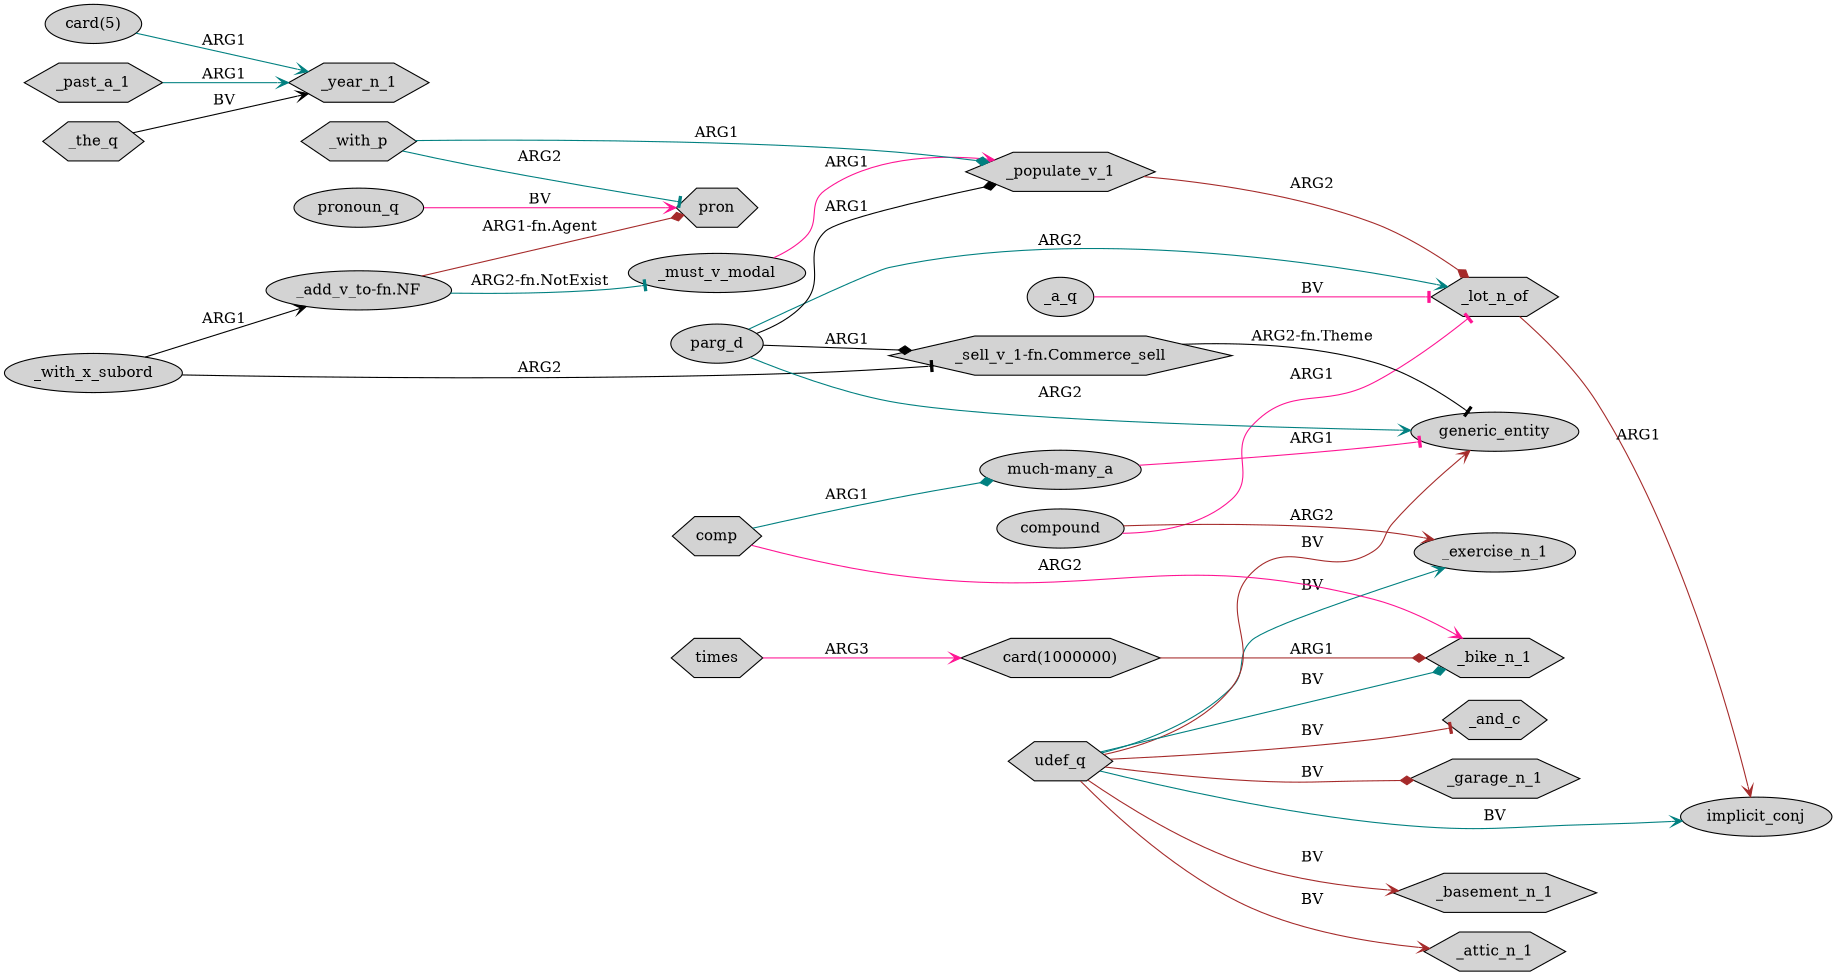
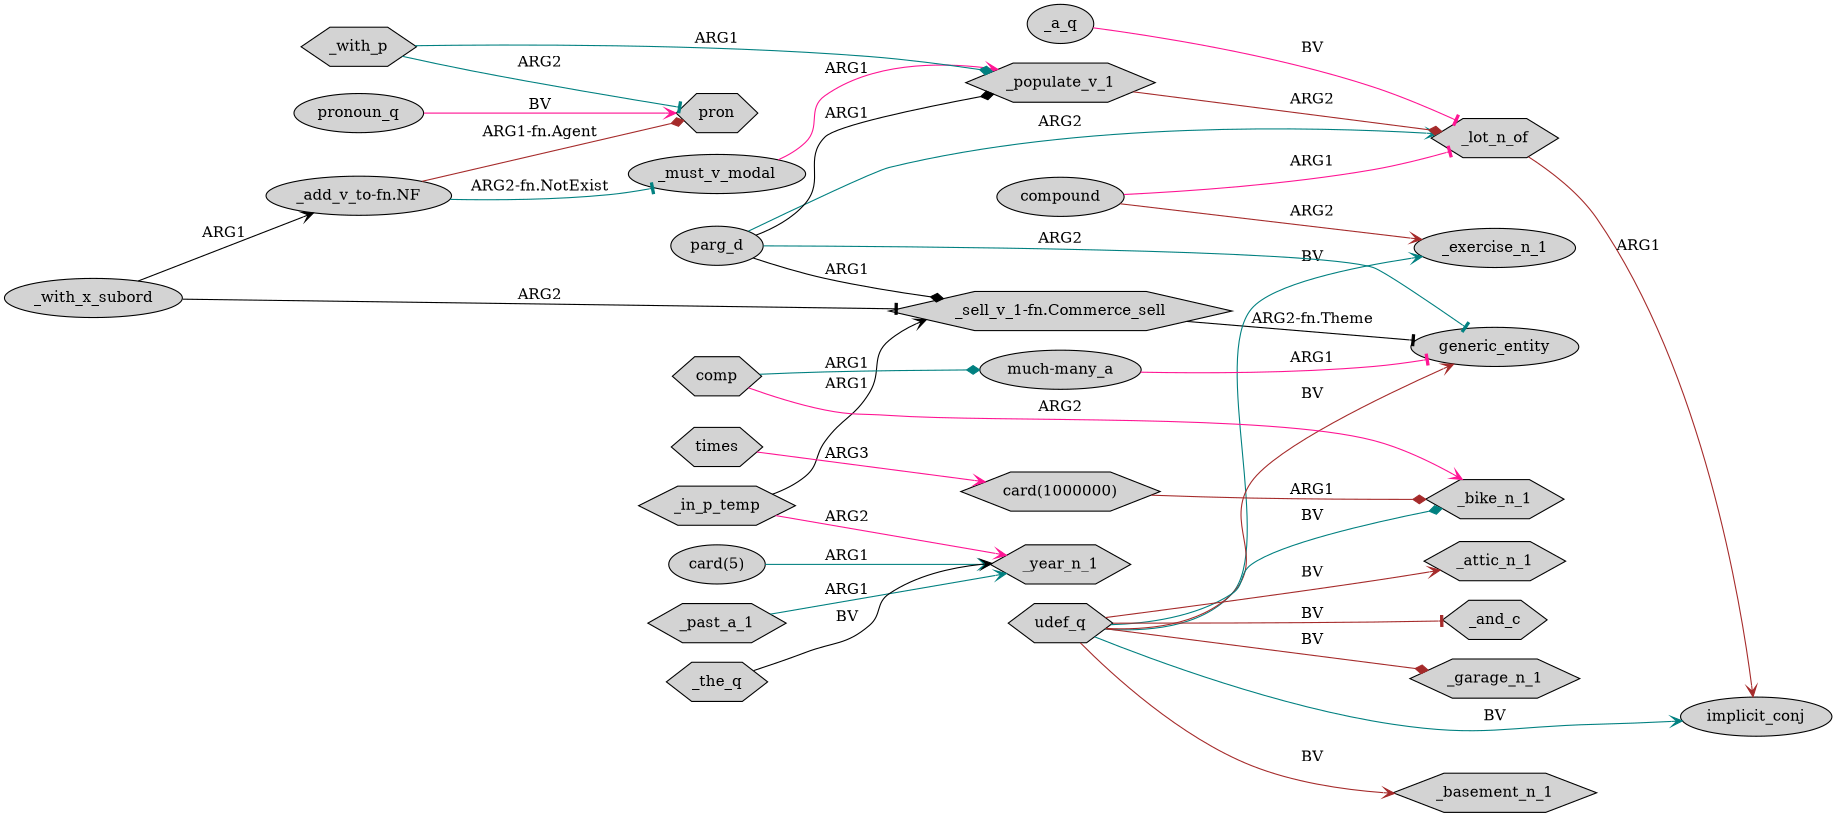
  digraph {
    rankdir=LR
    node [shape=hexagon style=filled]
    edge [arrowhead=vee color=teal]
    _a_q [shape=ellipse]
    _lot_n_of
    implicit_conj [shape=ellipse]
    compound [shape=ellipse]
    _exercise_n_1 [shape=ellipse]
    _with_x_subord [shape=ellipse]
    "_sell_v_1-fn.Commerce_sell"
    "_add_v_to-fn.NF" [shape=ellipse]
    generic_entity [shape=ellipse]
    pron
    _must_v_modal [shape=ellipse]
    udef_q
    _bike_n_1
    _basement_n_1
    _attic_n_1
    _and_c
    _garage_n_1
    "card(5)" [shape=ellipse]
    _year_n_1
    "much-many_a" [shape=ellipse]
    parg_d [shape=ellipse]
    _populate_v_1
    _with_p
+   _in_p_temp
    times
    "card(1000000)"
    comp
    _past_a_1
    pronoun_q [shape=ellipse]
    _the_q
    _a_q -> _lot_n_of [arrowhead=tee color=deeppink label=BV]
    _lot_n_of -> implicit_conj [color=brown label=ARG1]
    compound -> _lot_n_of [arrowhead=tee color=deeppink label=ARG1]
    compound -> _exercise_n_1 [color=brown label=ARG2]
    _with_x_subord -> "_sell_v_1-fn.Commerce_sell" [arrowhead=tee color=black label=ARG2]
    _with_x_subord -> "_add_v_to-fn.NF" [color=black label=ARG1]
    "_sell_v_1-fn.Commerce_sell" -> generic_entity [arrowhead=tee color=black label="ARG2-fn.Theme"]
    "_add_v_to-fn.NF" -> pron [arrowhead=diamond color=brown label="ARG1-fn.Agent"]
    "_add_v_to-fn.NF" -> _must_v_modal [arrowhead=tee label="ARG2-fn.NotExist"]
    _must_v_modal -> _populate_v_1 [color=deeppink label=ARG1]
    udef_q -> implicit_conj [label=BV]
    udef_q -> _exercise_n_1 [label=BV]
    udef_q -> generic_entity [color=brown label=BV]
    udef_q -> _bike_n_1 [arrowhead=diamond label=BV]
    udef_q -> _basement_n_1 [color=brown label=BV]
    udef_q -> _attic_n_1 [color=brown label=BV]
    udef_q -> _and_c [arrowhead=tee color=brown label=BV]
    udef_q -> _garage_n_1 [arrowhead=diamond color=brown label=BV]
    "card(5)" -> _year_n_1 [label=ARG1]
    "much-many_a" -> generic_entity [arrowhead=tee color=deeppink label=ARG1]
    parg_d -> _lot_n_of [label=ARG2]
    parg_d -> "_sell_v_1-fn.Commerce_sell" [arrowhead=diamond color=black label=ARG1]
-   parg_d -> generic_entity [label=ARG2]
+   parg_d -> generic_entity [arrowhead=tee label=ARG2]
    parg_d -> _populate_v_1 [arrowhead=diamond color=black label=ARG1]
    _populate_v_1 -> _lot_n_of [arrowhead=diamond color=brown label=ARG2]
    _with_p -> pron [arrowhead=tee label=ARG2]
    _with_p -> _populate_v_1 [arrowhead=diamond label=ARG1]
+   _in_p_temp -> "_sell_v_1-fn.Commerce_sell" [color=black label=ARG1]
+   _in_p_temp -> _year_n_1 [color=deeppink label=ARG2]
    times -> "card(1000000)" [color=deeppink label=ARG3]
    "card(1000000)" -> _bike_n_1 [arrowhead=diamond color=brown label=ARG1]
    comp -> _bike_n_1 [color=deeppink label=ARG2]
    comp -> "much-many_a" [arrowhead=diamond label=ARG1]
    _past_a_1 -> _year_n_1 [label=ARG1]
    pronoun_q -> pron [color=deeppink label=BV]
    _the_q -> _year_n_1 [color=black label=BV]
  }
